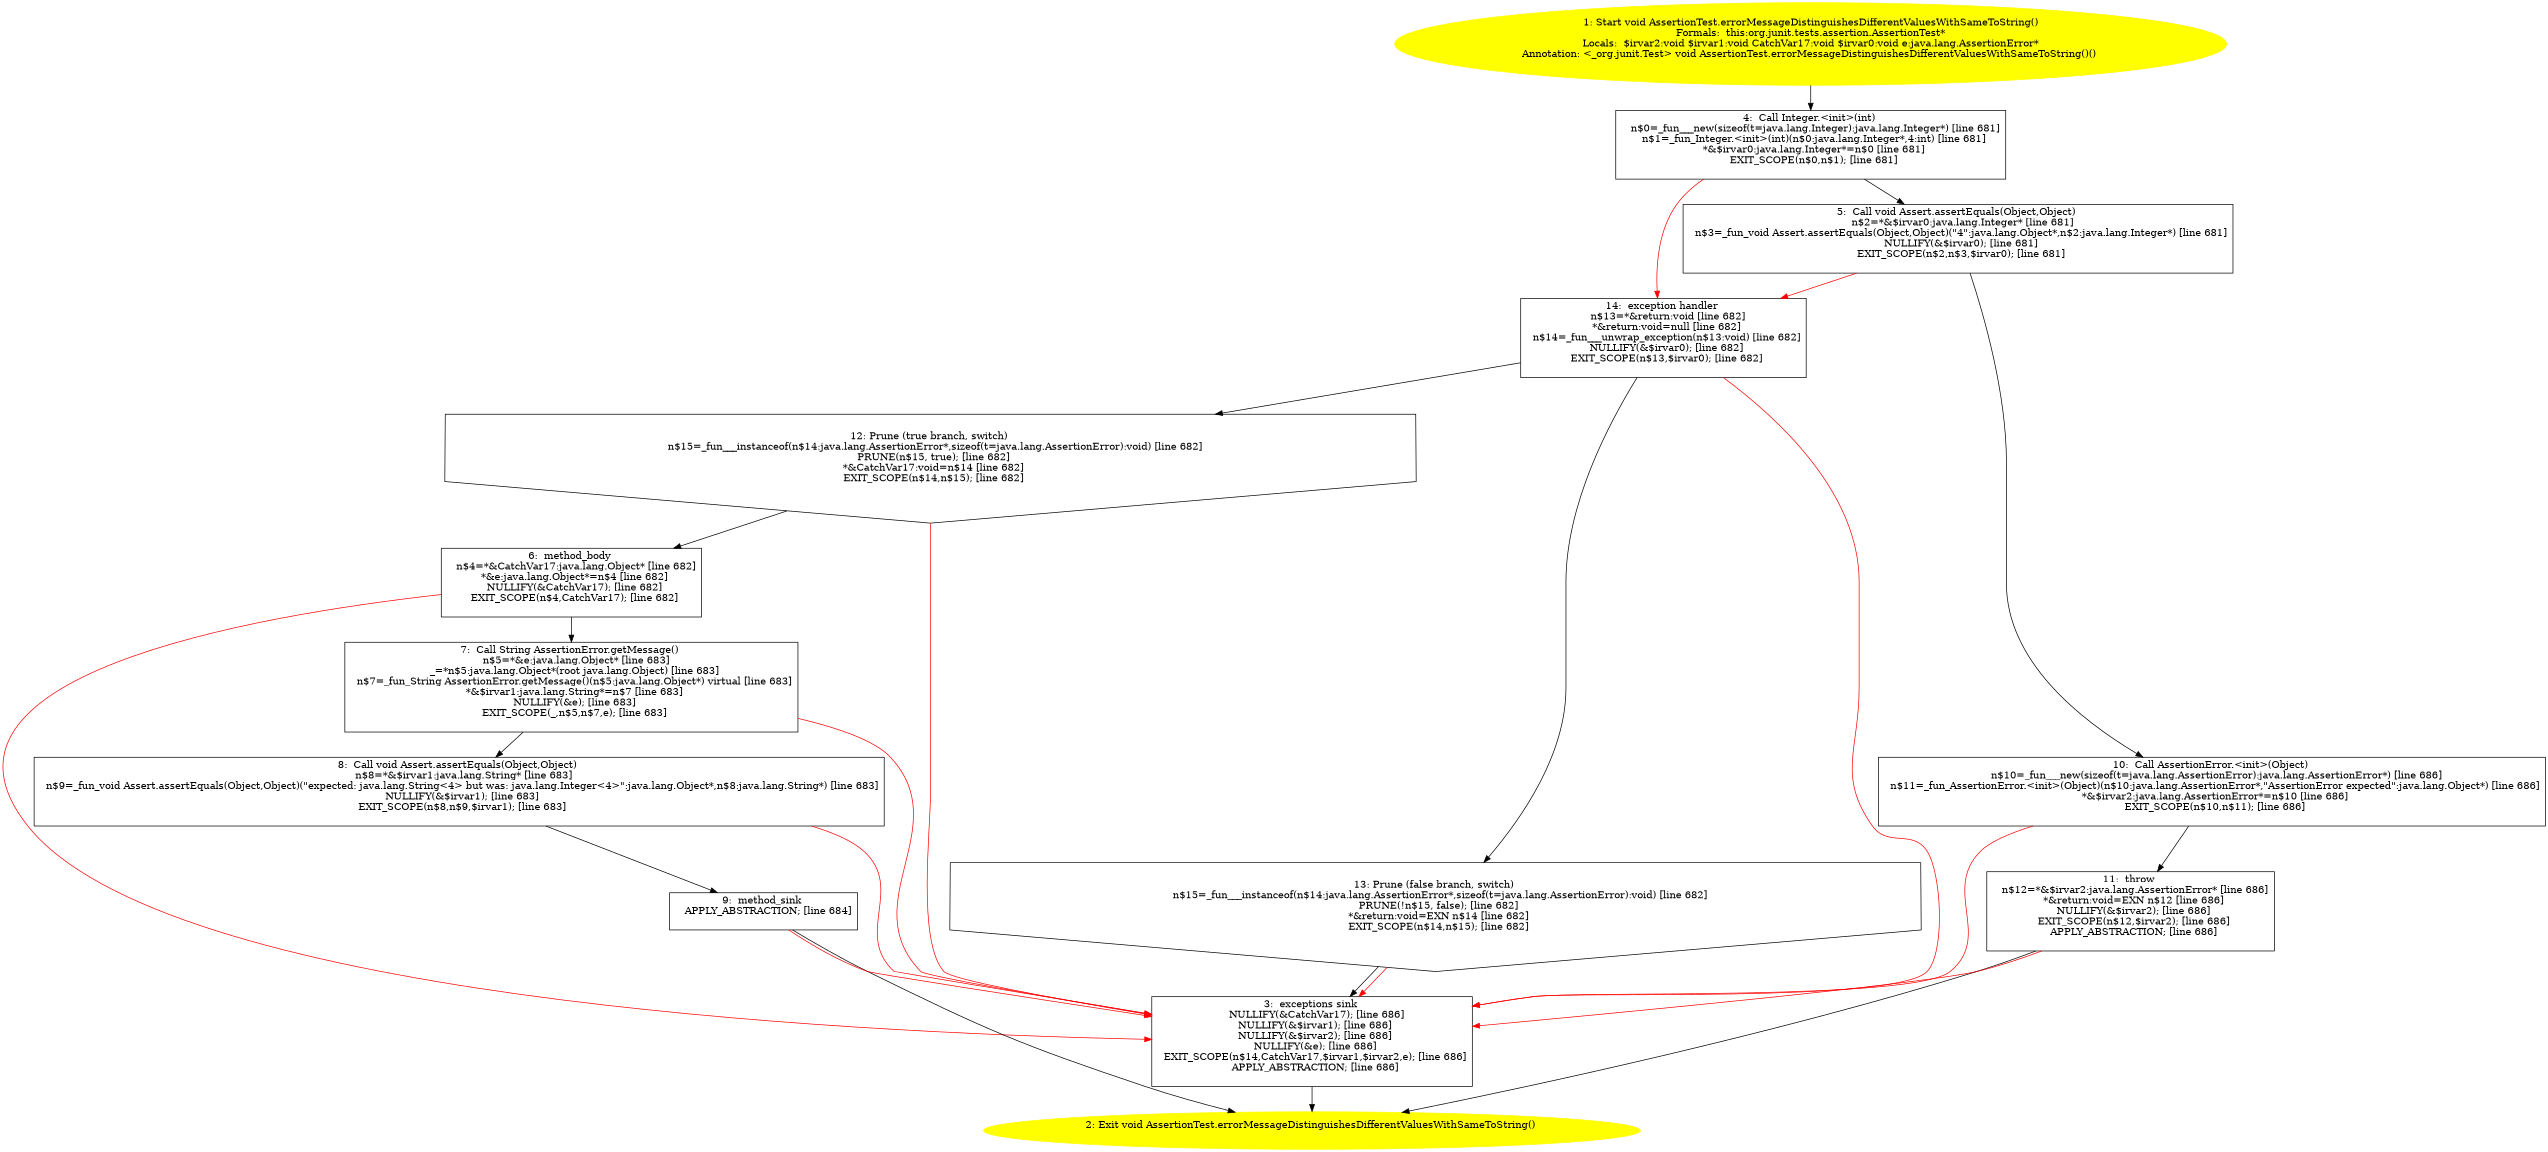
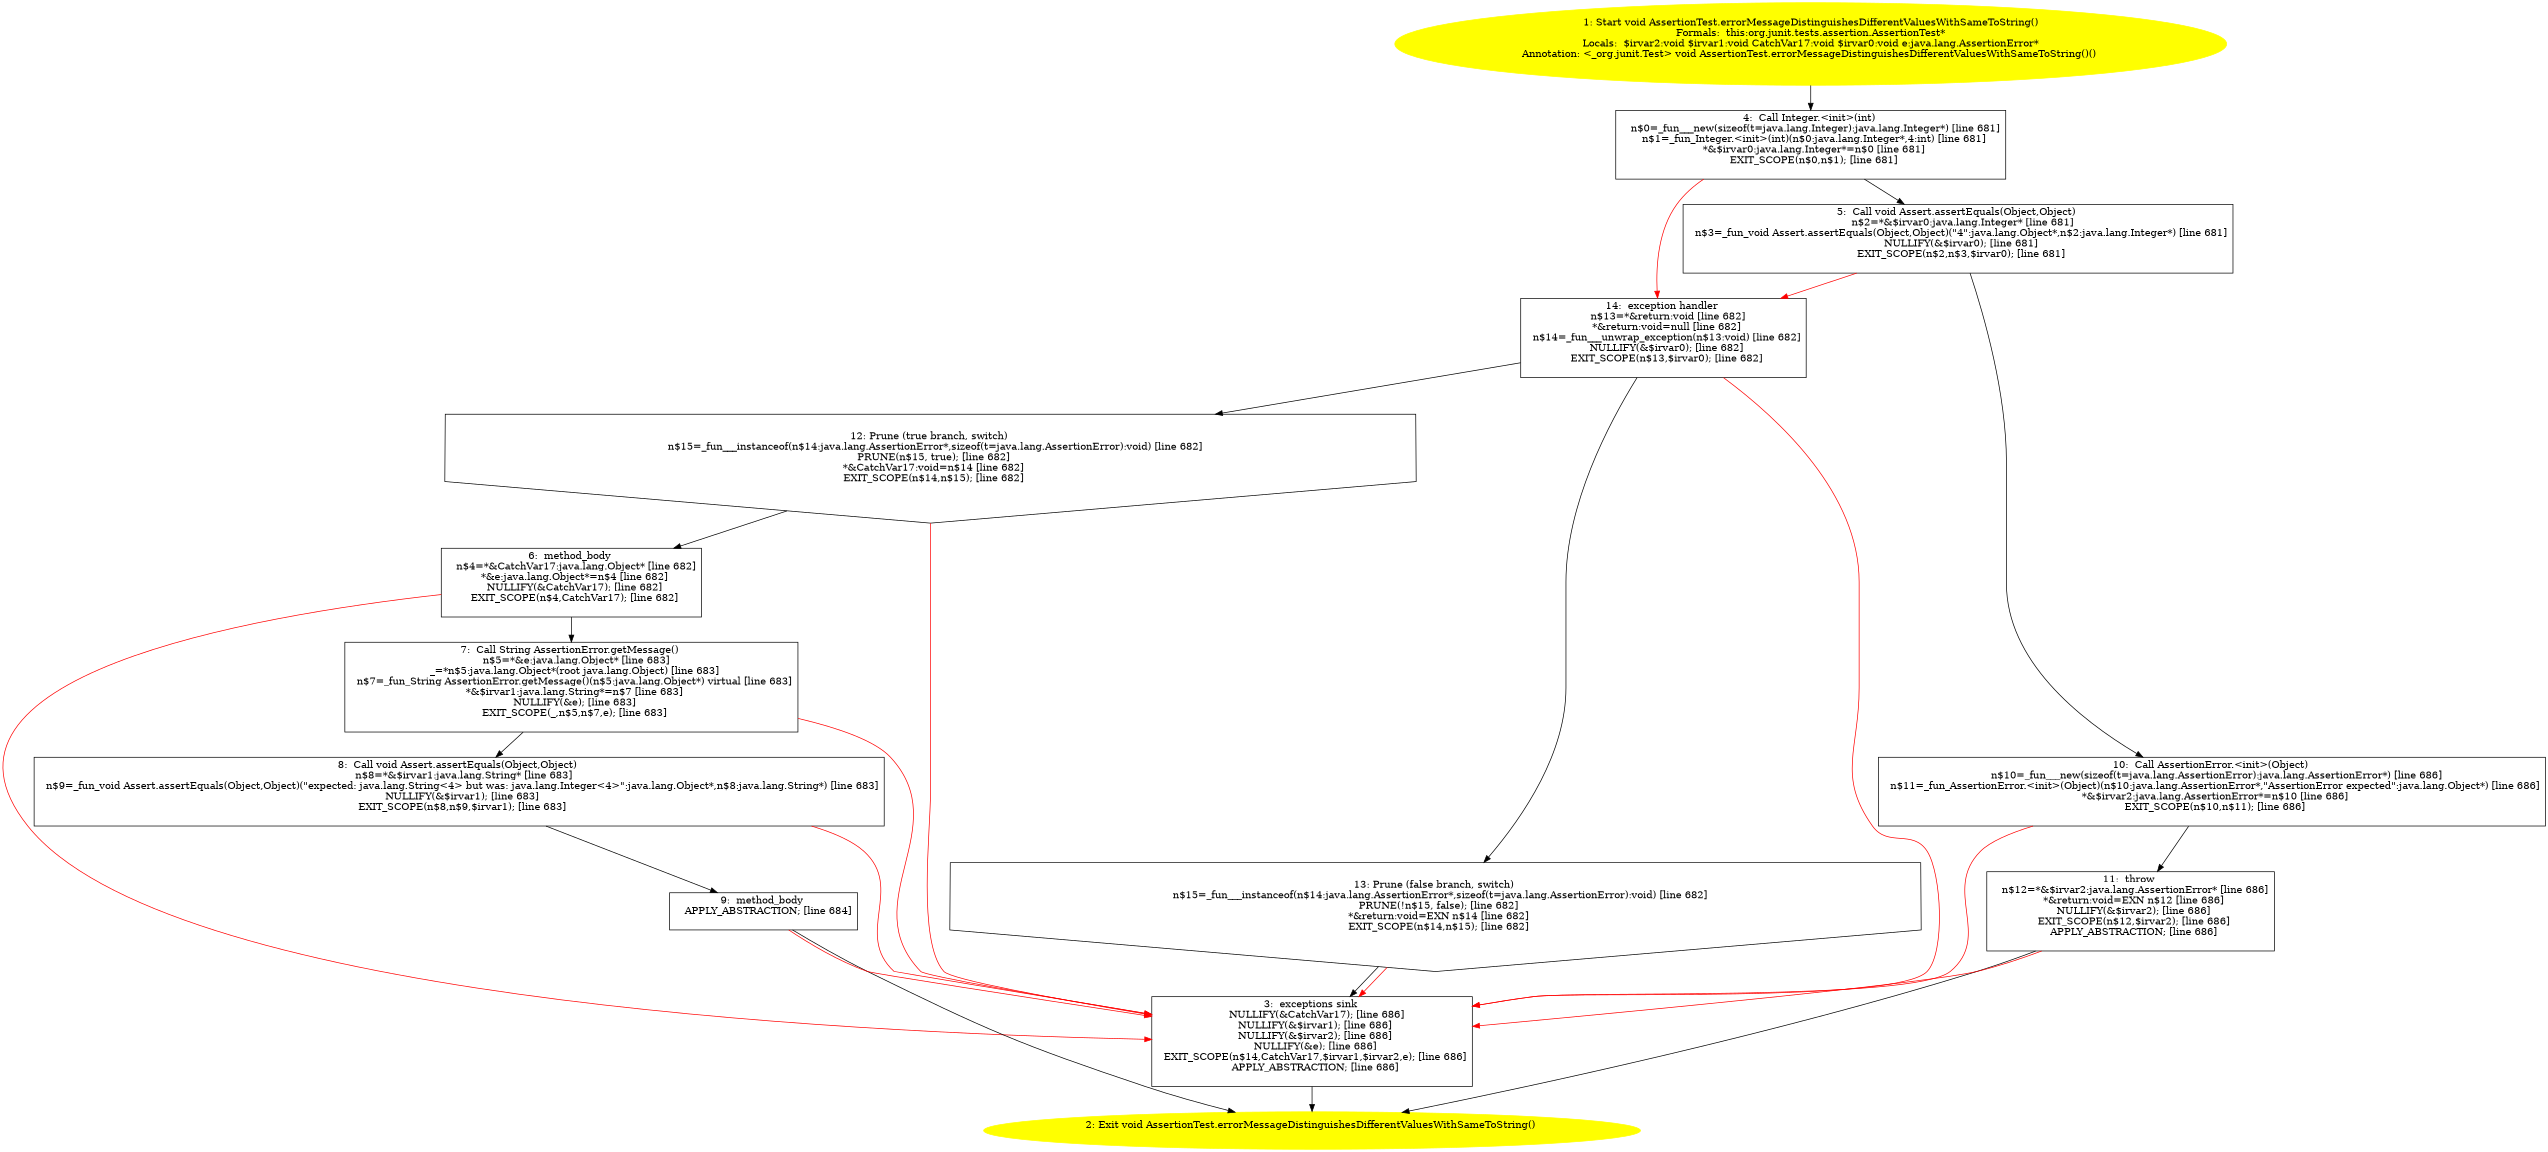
  digraph {
    node [shape=box]
    n1 [color=yellow label="1: Start void AssertionTest.errorMessageDistinguishesDifferentValuesWithSameToString()\nFormals:  this:org.junit.tests.assertion.AssertionTest*\nLocals:  $irvar2:void $irvar1:void CatchVar17:void $irvar0:void e:java.lang.AssertionError*\nAnnotation: <_org.junit.Test> void AssertionTest.errorMessageDistinguishesDifferentValuesWithSameToString()() \n  " style=filled shape=""]
    n2 [label="4:  Call Integer.<init>(int) \n   n$0=_fun___new(sizeof(t=java.lang.Integer):java.lang.Integer*) [line 681]\n  n$1=_fun_Integer.<init>(int)(n$0:java.lang.Integer*,4:int) [line 681]\n  *&$irvar0:java.lang.Integer*=n$0 [line 681]\n  EXIT_SCOPE(n$0,n$1); [line 681]\n "]
    n3 [label="5:  Call void Assert.assertEquals(Object,Object) \n   n$2=*&$irvar0:java.lang.Integer* [line 681]\n  n$3=_fun_void Assert.assertEquals(Object,Object)(\"4\":java.lang.Object*,n$2:java.lang.Integer*) [line 681]\n  NULLIFY(&$irvar0); [line 681]\n  EXIT_SCOPE(n$2,n$3,$irvar0); [line 681]\n "]
    n4 [label="14:  exception handler \n   n$13=*&return:void [line 682]\n  *&return:void=null [line 682]\n  n$14=_fun___unwrap_exception(n$13:void) [line 682]\n  NULLIFY(&$irvar0); [line 682]\n  EXIT_SCOPE(n$13,$irvar0); [line 682]\n "]
    n5 [color=yellow label="2: Exit void AssertionTest.errorMessageDistinguishesDifferentValuesWithSameToString() \n  " style=filled shape=""]
    n6 [label="3:  exceptions sink \n   NULLIFY(&CatchVar17); [line 686]\n  NULLIFY(&$irvar1); [line 686]\n  NULLIFY(&$irvar2); [line 686]\n  NULLIFY(&e); [line 686]\n  EXIT_SCOPE(n$14,CatchVar17,$irvar1,$irvar2,e); [line 686]\n  APPLY_ABSTRACTION; [line 686]\n "]
    n7 [label="10:  Call AssertionError.<init>(Object) \n   n$10=_fun___new(sizeof(t=java.lang.AssertionError):java.lang.AssertionError*) [line 686]\n  n$11=_fun_AssertionError.<init>(Object)(n$10:java.lang.AssertionError*,\"AssertionError expected\":java.lang.Object*) [line 686]\n  *&$irvar2:java.lang.AssertionError*=n$10 [line 686]\n  EXIT_SCOPE(n$10,n$11); [line 686]\n "]
    n8 [label="12: Prune (true branch, switch) \n   n$15=_fun___instanceof(n$14:java.lang.AssertionError*,sizeof(t=java.lang.AssertionError):void) [line 682]\n  PRUNE(n$15, true); [line 682]\n  *&CatchVar17:void=n$14 [line 682]\n  EXIT_SCOPE(n$14,n$15); [line 682]\n " shape=invhouse]
    n9 [label="13: Prune (false branch, switch) \n   n$15=_fun___instanceof(n$14:java.lang.AssertionError*,sizeof(t=java.lang.AssertionError):void) [line 682]\n  PRUNE(!n$15, false); [line 682]\n  *&return:void=EXN n$14 [line 682]\n  EXIT_SCOPE(n$14,n$15); [line 682]\n " shape=invhouse]
    n10 [label="11:  throw \n   n$12=*&$irvar2:java.lang.AssertionError* [line 686]\n  *&return:void=EXN n$12 [line 686]\n  NULLIFY(&$irvar2); [line 686]\n  EXIT_SCOPE(n$12,$irvar2); [line 686]\n  APPLY_ABSTRACTION; [line 686]\n "]
    n11 [label="6:  method_body \n   n$4=*&CatchVar17:java.lang.Object* [line 682]\n  *&e:java.lang.Object*=n$4 [line 682]\n  NULLIFY(&CatchVar17); [line 682]\n  EXIT_SCOPE(n$4,CatchVar17); [line 682]\n "]
    n12 [label="7:  Call String AssertionError.getMessage() \n   n$5=*&e:java.lang.Object* [line 683]\n  _=*n$5:java.lang.Object*(root java.lang.Object) [line 683]\n  n$7=_fun_String AssertionError.getMessage()(n$5:java.lang.Object*) virtual [line 683]\n  *&$irvar1:java.lang.String*=n$7 [line 683]\n  NULLIFY(&e); [line 683]\n  EXIT_SCOPE(_,n$5,n$7,e); [line 683]\n "]
    n13 [label="8:  Call void Assert.assertEquals(Object,Object) \n   n$8=*&$irvar1:java.lang.String* [line 683]\n  n$9=_fun_void Assert.assertEquals(Object,Object)(\"expected: java.lang.String<4> but was: java.lang.Integer<4>\":java.lang.Object*,n$8:java.lang.String*) [line 683]\n  NULLIFY(&$irvar1); [line 683]\n  EXIT_SCOPE(n$8,n$9,$irvar1); [line 683]\n "]
-   n14 [label="9:  method_sink \n   APPLY_ABSTRACTION; [line 684]\n "]
+   n14 [label="9:  method_body \n   APPLY_ABSTRACTION; [line 684]\n "]
    n1 -> n2
    n2 -> n3
    n2 -> n4 [color=red]
    n3 -> n4 [color=red]
    n3 -> n7
    n4 -> n6 [color=red]
    n4 -> n8
    n4 -> n9
    n6 -> n5
    n7 -> n6 [color=red]
    n7 -> n10
    n8 -> n6 [color=red]
    n8 -> n11
    n9 -> n6
    n9 -> n6 [color=red]
    n10 -> n5
    n10 -> n6 [color=red]
    n11 -> n6 [color=red]
    n11 -> n12
    n12 -> n6 [color=red]
    n12 -> n13
    n13 -> n6 [color=red]
    n13 -> n14
    n14 -> n5
    n14 -> n6 [color=red]
  }
